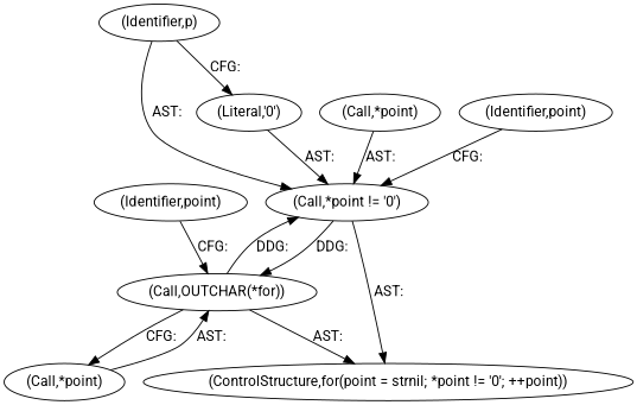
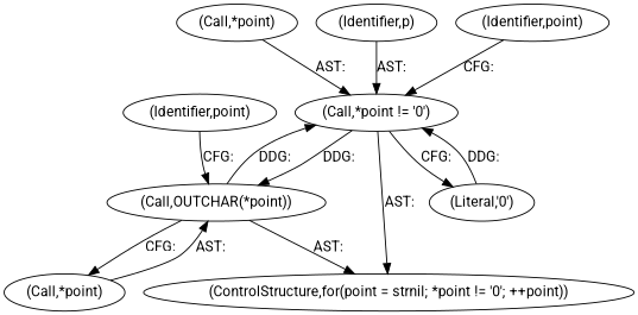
  digraph {
    fontname=Roboto
    node [fontname=Roboto]
    edge [fontname=Roboto]
    n1 [label="(Call,*point != '\0')"]
-   n2 [label="(Call,OUTCHAR(*for))"]
+   n2 [label="(Call,OUTCHAR(*point))"]
    n3 [label="(ControlStructure,for(point = strnil; *point != '\0'; ++point))"]
    n4 [label="(Literal,'\0')"]
    n5 [label="(Call,*point)"]
    n6 [label="(Identifier,point)"]
    n7 [label="(Call,*point)"]
    n8 [label="(Identifier,p)"]
    n9 [label="(Identifier,point)"]
    n1 -> n2 [label="DDG: "]
    n1 -> n3 [label="AST: "]
-   n8 -> n4 [label="CFG: "]
+   n1 -> n4 [label="CFG: "]
    n2 -> n1 [label="DDG: "]
    n2 -> n3 [label="AST: "]
    n2 -> n5 [label="CFG: "]
-   n4 -> n1 [label="AST: "]
+   n4 -> n1 [label="DDG: "]
    n5 -> n2 [label="AST: "]
    n6 -> n2 [label="CFG: "]
    n7 -> n1 [label="AST: "]
    n8 -> n1 [label="AST: "]
    n9 -> n1 [label="CFG: "]
  }
